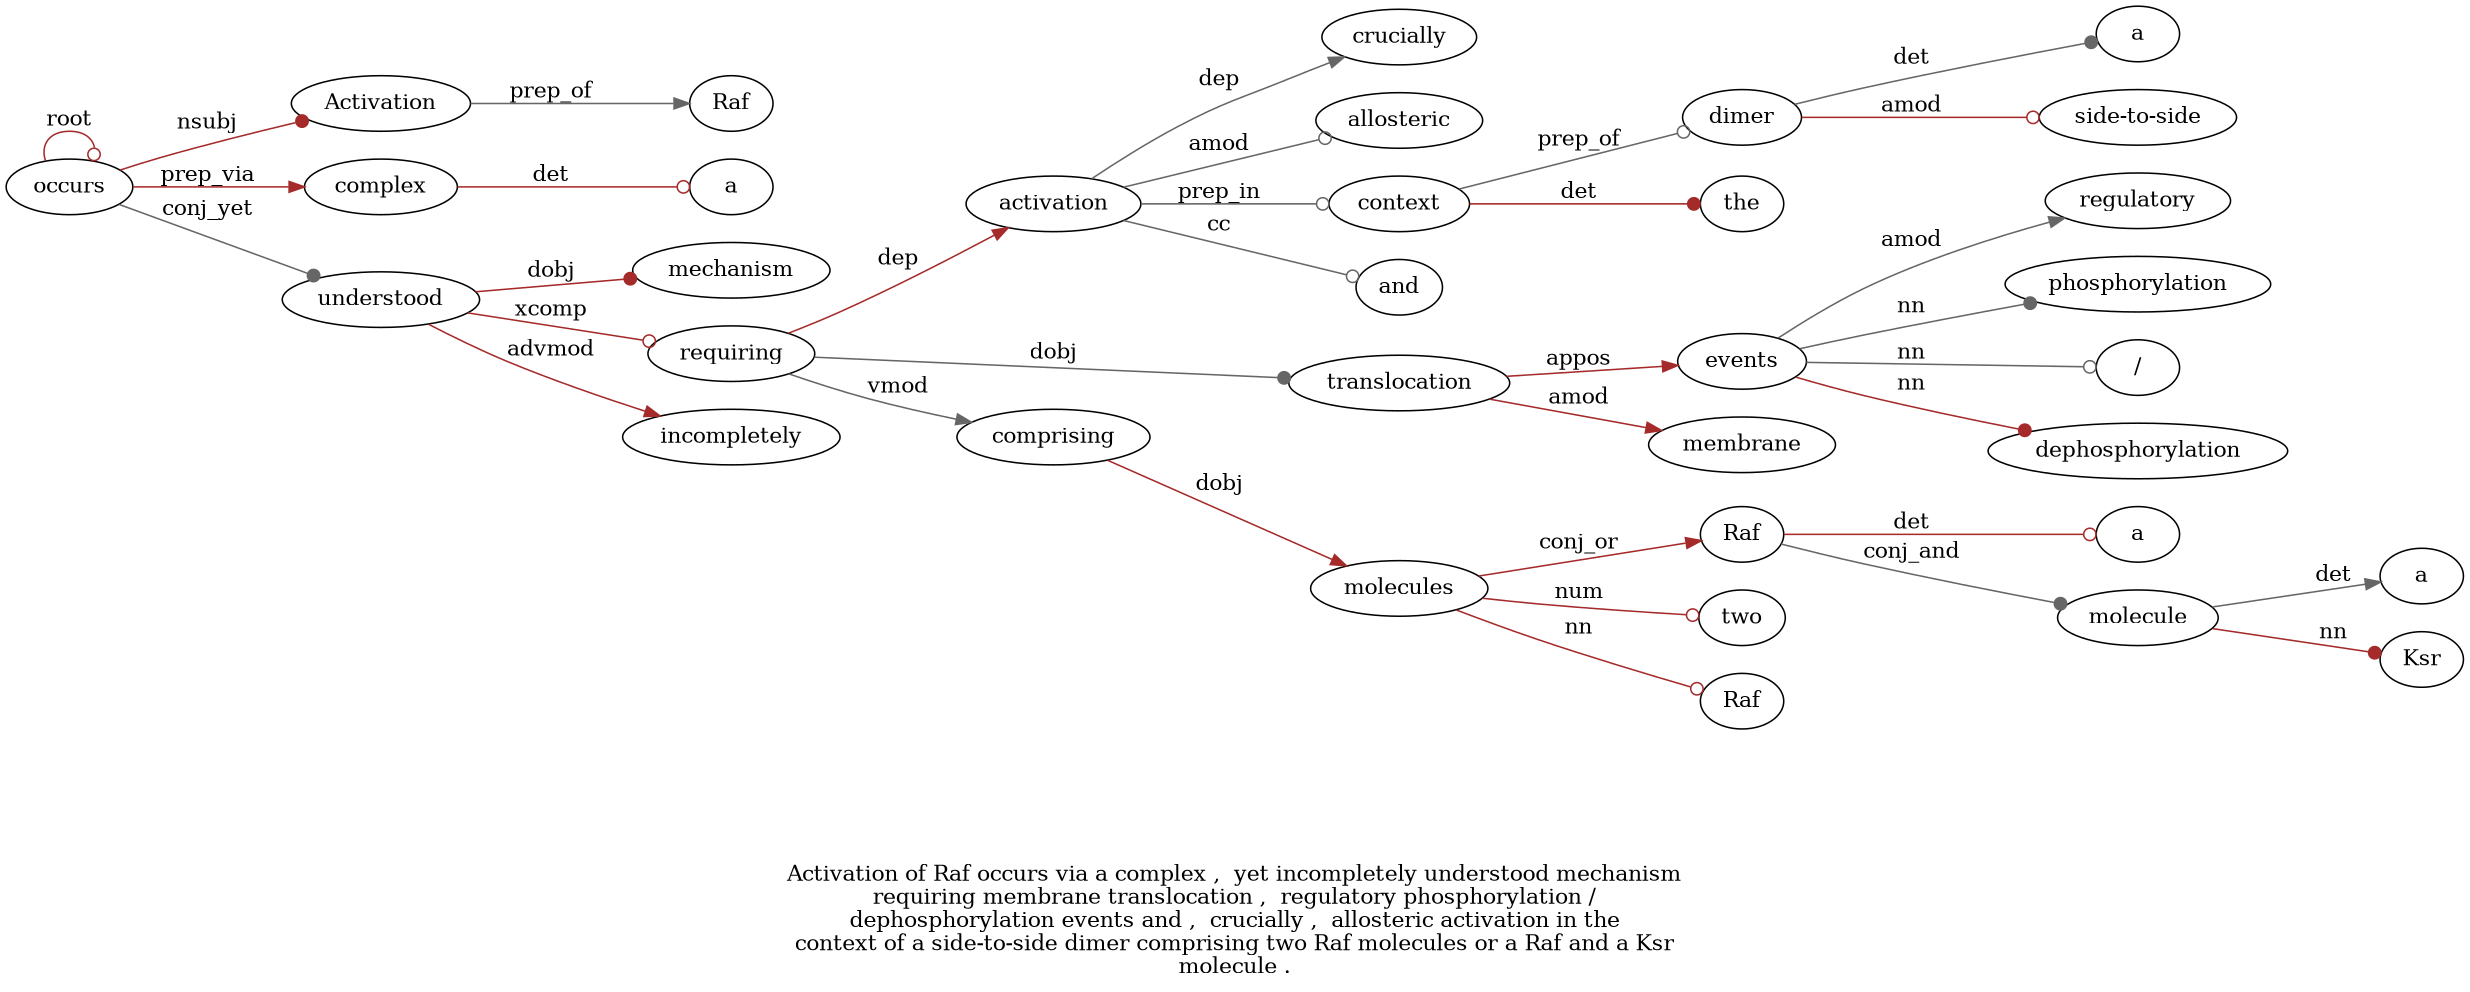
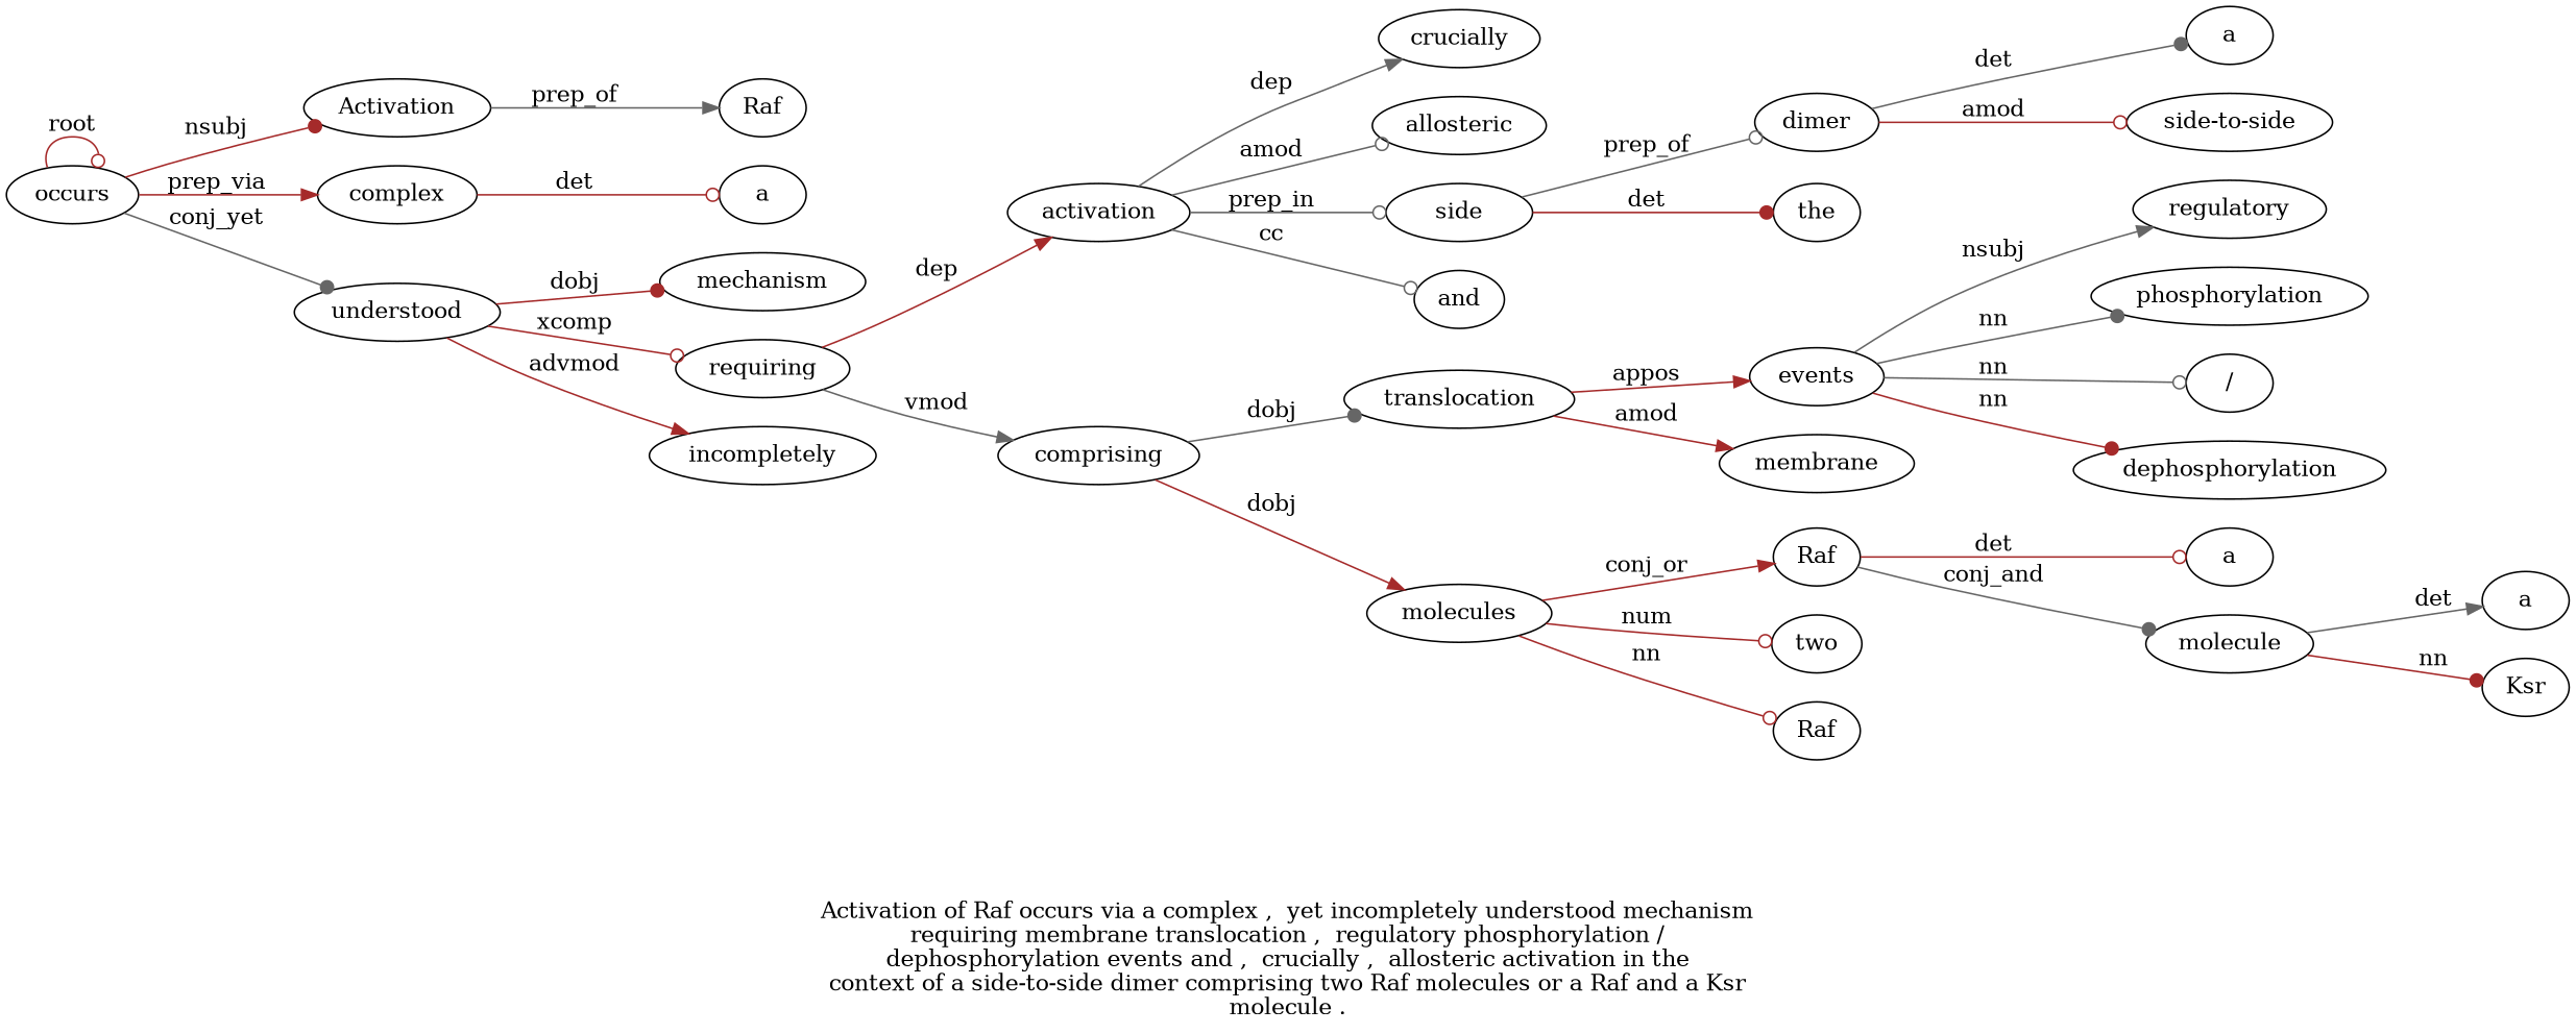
  digraph {
    label="Activation of Raf occurs via a complex ,  yet incompletely understood mechanism\nrequiring membrane translocation ,  regulatory phosphorylation /\ndephosphorylation events and ,  crucially ,  allosteric activation in the\ncontext of a side-to-side dimer comprising two Raf molecules or a Raf and a Ksr\nmolecule ."
    rankdir=LR
    node [fillcolor=white style=filled]
    edge [arrowhead=odot color=brown]
    n1 [label=occurs]
    n2 [label=Activation]
    n3 [label=complex]
    n4 [label=understood]
    n5 [label=Raf]
    n6 [label=a]
    n7 [label=incompletely]
    n8 [label=mechanism]
    n9 [label=requiring]
    n10 [label=translocation]
    n11 [label=activation]
    n12 [label=comprising]
    n13 [label=membrane]
    n14 [label=events]
    n15 [label=and]
    n16 [label=crucially]
    n17 [label=allosteric]
-   n18 [label=context]
+   n18 [label=side]
    n19 [label=molecules]
    n20 [label=regulatory]
    n21 [label=phosphorylation]
    n22 [label="/"]
    n23 [label=dephosphorylation]
    n24 [label=the]
    n25 [label=dimer]
    n26 [label=a]
    n27 [label="side-to-side"]
    n28 [label=two]
    n29 [label=Raf]
    n30 [label=Raf]
    n31 [label=a]
    n32 [label=molecule]
    n33 [label=a]
    n34 [label=Ksr]
    n1 -> n1 [label=root]
    n1 -> n2 [arrowhead=dot label=nsubj]
    n1 -> n3 [arrowhead=normal label=prep_via]
    n1 -> n4 [arrowhead=dot color=gray40 label=conj_yet]
    n2 -> n5 [arrowhead=normal color=gray40 label=prep_of]
    n3 -> n6 [label=det]
    n4 -> n7 [arrowhead=normal label=advmod]
    n4 -> n8 [arrowhead=dot label=dobj]
    n4 -> n9 [label=xcomp]
-   n9 -> n10 [arrowhead=dot color=gray40 label=dobj]
+   n12 -> n10 [arrowhead=dot color=gray40 label=dobj]
    n9 -> n11 [arrowhead=normal label=dep]
    n9 -> n12 [arrowhead=normal color=gray40 label=vmod]
    n10 -> n13 [arrowhead=normal label=amod]
    n10 -> n14 [arrowhead=normal label=appos]
    n11 -> n15 [color=gray40 label=cc]
    n11 -> n16 [arrowhead=normal color=gray40 label=dep]
    n11 -> n17 [color=gray40 label=amod]
    n11 -> n18 [color=gray40 label=prep_in]
    n12 -> n19 [arrowhead=normal label=dobj]
-   n14 -> n20 [arrowhead=normal color=gray40 label=amod]
+   n14 -> n20 [arrowhead=normal color=gray40 label=nsubj]
    n14 -> n21 [arrowhead=dot color=gray40 label=nn]
    n14 -> n22 [color=gray40 label=nn]
    n14 -> n23 [arrowhead=dot label=nn]
    n18 -> n24 [arrowhead=dot label=det]
    n18 -> n25 [color=gray40 label=prep_of]
    n19 -> n28 [label=num]
    n19 -> n29 [label=nn]
    n19 -> n30 [arrowhead=normal label=conj_or]
    n25 -> n26 [arrowhead=dot color=gray40 label=det]
    n25 -> n27 [label=amod]
    n30 -> n31 [label=det]
    n30 -> n32 [arrowhead=dot color=gray40 label=conj_and]
    n32 -> n33 [arrowhead=normal color=gray40 label=det]
    n32 -> n34 [arrowhead=dot label=nn]
  }
